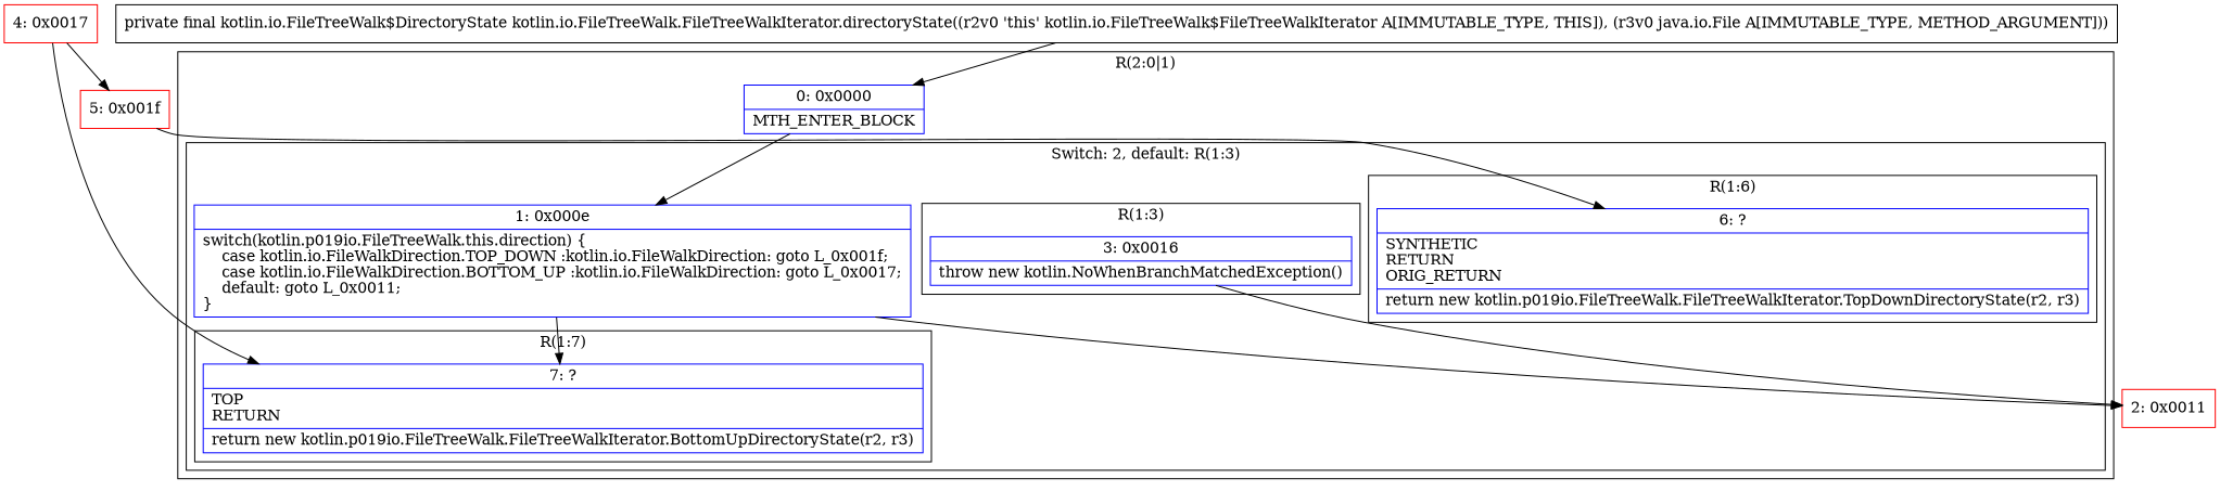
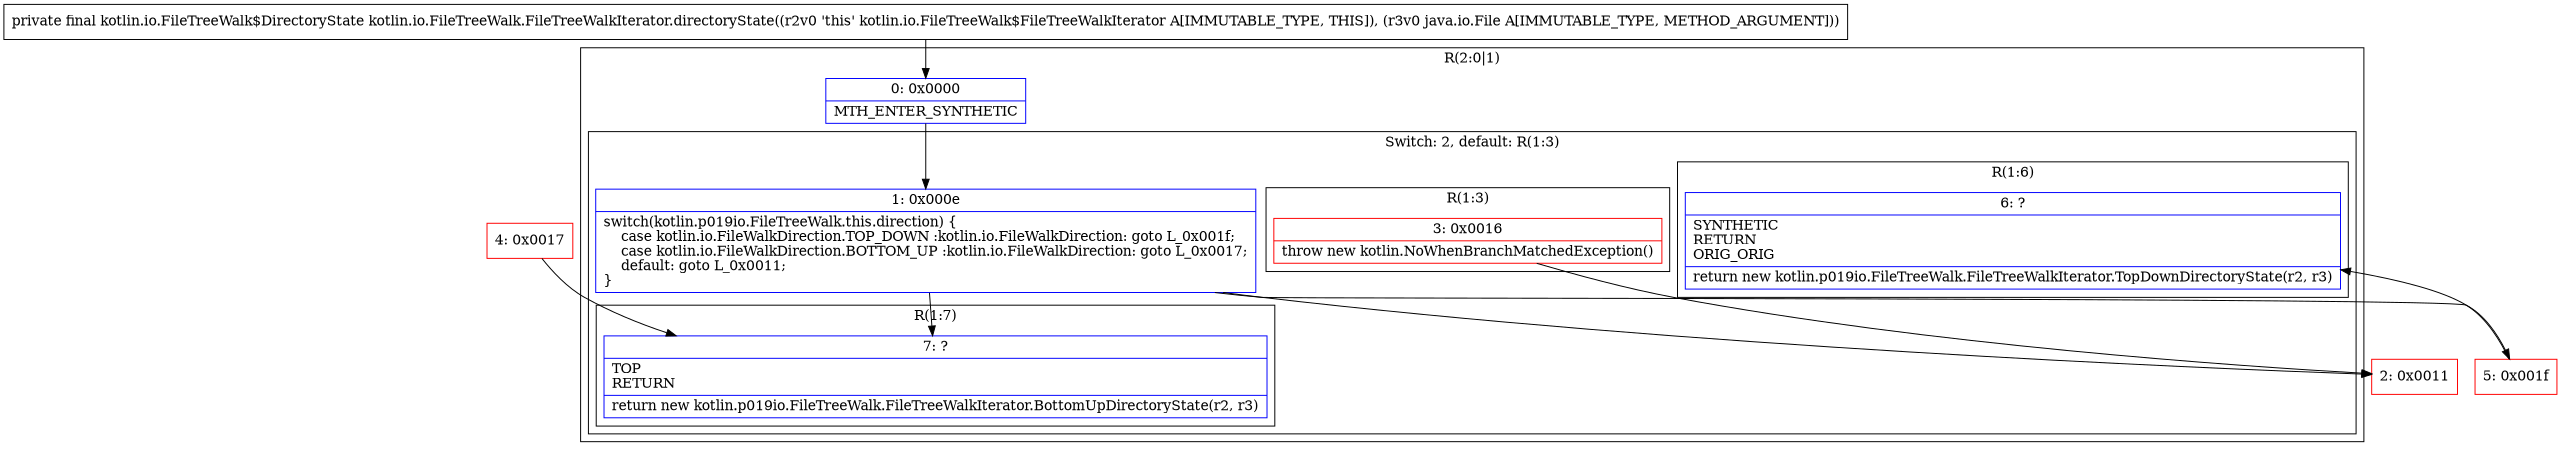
  digraph {
    node [color=blue shape=record]
-   n1 [label="{6\:\ ?|SYNTHETIC\lRETURN\lORIG_RETURN\l|return new kotlin.p019io.FileTreeWalk.FileTreeWalkIterator.TopDownDirectoryState(r2, r3)\l}"]
+   n1 [label="{6\:\ ?|SYNTHETIC\lRETURN\lORIG_ORIG\l|return new kotlin.p019io.FileTreeWalk.FileTreeWalkIterator.TopDownDirectoryState(r2, r3)\l}"]
    n2 [label="{7\:\ ?|TOP\lRETURN\l|return new kotlin.p019io.FileTreeWalk.FileTreeWalkIterator.BottomUpDirectoryState(r2, r3)\l}"]
-   n3 [label="{3\:\ 0x0016|throw new kotlin.NoWhenBranchMatchedException()\l}"]
+   n3 [color=red label="{3\:\ 0x0016|throw new kotlin.NoWhenBranchMatchedException()\l}"]
    n4 [label="{1\:\ 0x000e|switch(kotlin.p019io.FileTreeWalk.this.direction) \{\l    case kotlin.io.FileWalkDirection.TOP_DOWN :kotlin.io.FileWalkDirection: goto L_0x001f;\l    case kotlin.io.FileWalkDirection.BOTTOM_UP :kotlin.io.FileWalkDirection: goto L_0x0017;\l    default: goto L_0x0011;\l\}\l}"]
-   n5 [label="{0\:\ 0x0000|MTH_ENTER_BLOCK\l}"]
+   n5 [label="{0\:\ 0x0000|MTH_ENTER_SYNTHETIC\l}"]
    n6 [color=red label="{2\:\ 0x0011}"]
    n7 [color=red label="{5\:\ 0x001f}"]
    n8 [color=red label="{4\:\ 0x0017}"]
    n9 [label="{private final kotlin.io.FileTreeWalk$DirectoryState kotlin.io.FileTreeWalk.FileTreeWalkIterator.directoryState((r2v0 'this' kotlin.io.FileTreeWalk$FileTreeWalkIterator A[IMMUTABLE_TYPE, THIS]), (r3v0 java.io.File A[IMMUTABLE_TYPE, METHOD_ARGUMENT])) }" color=""]
    subgraph cluster_1 {
      label="R(2:0|1)"
      n5
      subgraph cluster_2 {
        label="Switch: 2, default: R(1:3)"
        n4
        subgraph cluster_3 {
          label="R(1:6)"
          n1
        }
        subgraph cluster_4 {
          label="R(1:7)"
          n2
        }
        subgraph cluster_5 {
          label="R(1:3)"
          n3
        }
      }
    }
    n3 -> n6
    n4 -> n2
    n4 -> n6
-   n8 -> n7
+   n4 -> n7
    n5 -> n4
    n7 -> n1
    n8 -> n2
    n9 -> n5
  }
